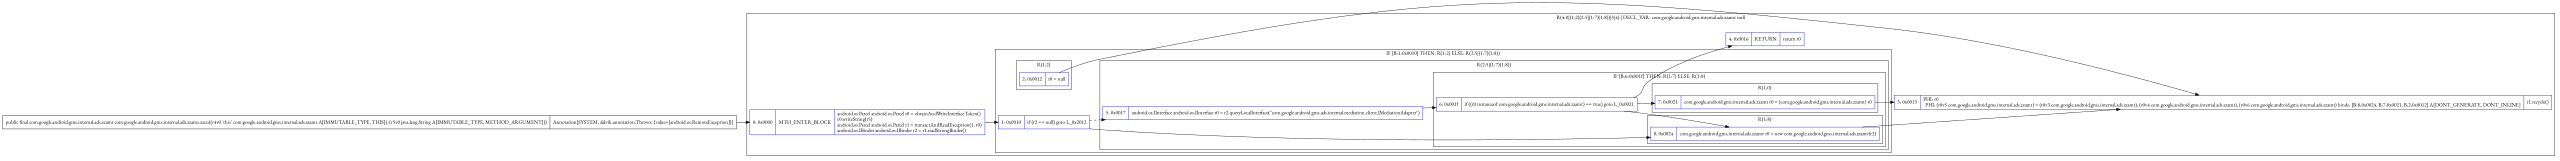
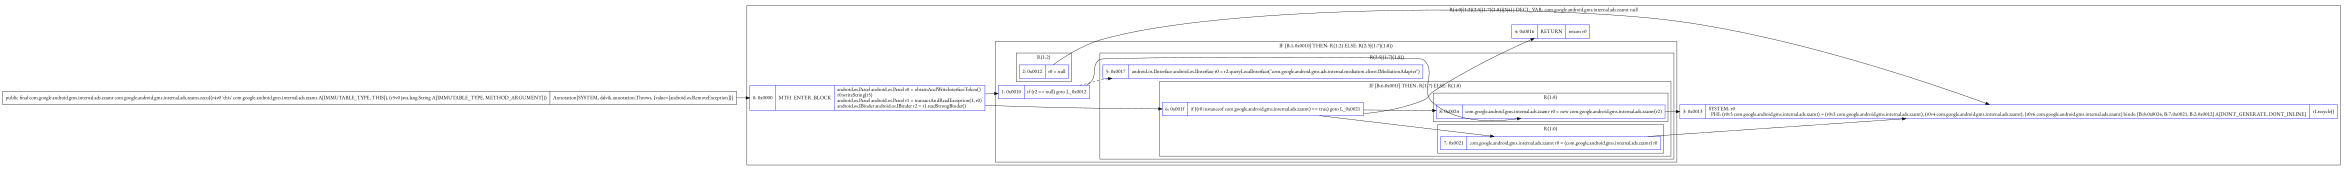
  digraph {
    fontname="EB Garamond"
    rankdir=LR
    node [color=blue fontname="EB Garamond" shape=record]
    edge [fontname="EB Garamond"]
    n1 [label="{2\:\ 0x0012|r0 = null\l}"]
    n2 [label="{7\:\ 0x0021|com.google.android.gms.internal.ads.zzamt r0 = (com.google.android.gms.internal.ads.zzamt) r0\l}"]
    n3 [label="{8\:\ 0x0024|com.google.android.gms.internal.ads.zzamv r0 = new com.google.android.gms.internal.ads.zzamv(r2)\l}"]
    n4 [label="{6\:\ 0x001f|if ((r0 instanceof com.google.android.gms.internal.ads.zzamt) == true) goto L_0x0021\l}"]
    n5 [label="{5\:\ 0x0017|android.os.IInterface android.os.IInterface r0 = r2.queryLocalInterface(\"com.google.android.gms.ads.internal.mediation.client.IMediationAdapter\")\l}"]
-   n6 [label="{1\:\ 0x0010|if (r2 == null) goto L_0x2012\l}"]
+   n6 [label="{1\:\ 0x0010|if (r2 == null) goto L_0x0012\l}"]
    n7 [label="{0\:\ 0x0000|MTH_ENTER_BLOCK\l|android.os.Parcel android.os.Parcel r0 = obtainAndWriteInterfaceToken()\lr0.writeString(r5)\landroid.os.Parcel android.os.Parcel r1 = transactAndReadException(1, r0)\landroid.os.IBinder android.os.IBinder r2 = r1.readStrongBinder()\l}"]
-   n8 [label="{3\:\ 0x0013|PHI: r0 \l  PHI: (r0v5 com.google.android.gms.internal.ads.zzamt) = (r0v3 com.google.android.gms.internal.ads.zzamt), (r0v4 com.google.android.gms.internal.ads.zzamt), (r0v6 com.google.android.gms.internal.ads.zzamt) binds: [B:8:0x0024, B:7:0x0021, B:2:0x0012] A[DONT_GENERATE, DONT_INLINE]\l|r1.recycle()\l}"]
+   n8 [label="{3\:\ 0x0013|SYSTEM: r0 \l  PHI: (r0v5 com.google.android.gms.internal.ads.zzamt) = (r0v3 com.google.android.gms.internal.ads.zzamt), (r0v4 com.google.android.gms.internal.ads.zzamt), (r0v6 com.google.android.gms.internal.ads.zzamt) binds: [B:8:0x0024, B:7:0x0021, B:2:0x0012] A[DONT_GENERATE, DONT_INLINE]\l|r1.recycle()\l}"]
    n9 [label="{4\:\ 0x0016|RETURN\l|return r0\l}"]
    n10 [label="{public final com.google.android.gms.internal.ads.zzamt com.google.android.gms.internal.ads.zzams.zzcu((r4v0 'this' com.google.android.gms.internal.ads.zzams A[IMMUTABLE_TYPE, THIS]), (r5v0 java.lang.String A[IMMUTABLE_TYPE, METHOD_ARGUMENT]))  | Annotation[SYSTEM, dalvik.annotation.Throws, \{value=[android.os.RemoteException]\}]\l}" color=""]
    subgraph cluster_1 {
      label="R(4:0|(1:2)(2:5|(1:7)(1:8))|3|4) | DECL_VAR: com.google.android.gms.internal.ads.zzamt null\l"
      n7
      n8
      n9
      subgraph cluster_2 {
        label="IF [B:1:0x0010] THEN: R(1:2) ELSE: R(2:5|(1:7)(1:8))"
        n6
        subgraph cluster_3 {
          label="R(1:2)"
          n1
        }
        subgraph cluster_4 {
          label="R(2:5|(1:7)(1:8))"
          n5
          subgraph cluster_5 {
            label="IF [B:6:0x001f] THEN: R(1:7) ELSE: R(1:8)"
            n4
            subgraph cluster_6 {
              label="R(1:0)"
              n2
            }
            subgraph cluster_7 {
              label="R(1:8)"
              n3
            }
          }
        }
      }
    }
    n1 -> n8
    n2 -> n8
    n3 -> n8
    n4 -> n2
    n4 -> n3 [style=solid]
    n4 -> n9
-   n5 -> n4
+   n7 -> n4
    n6 -> n3
    n6 -> n5 [style=dashed]
    n7 -> n6
    n10 -> n7
  }
